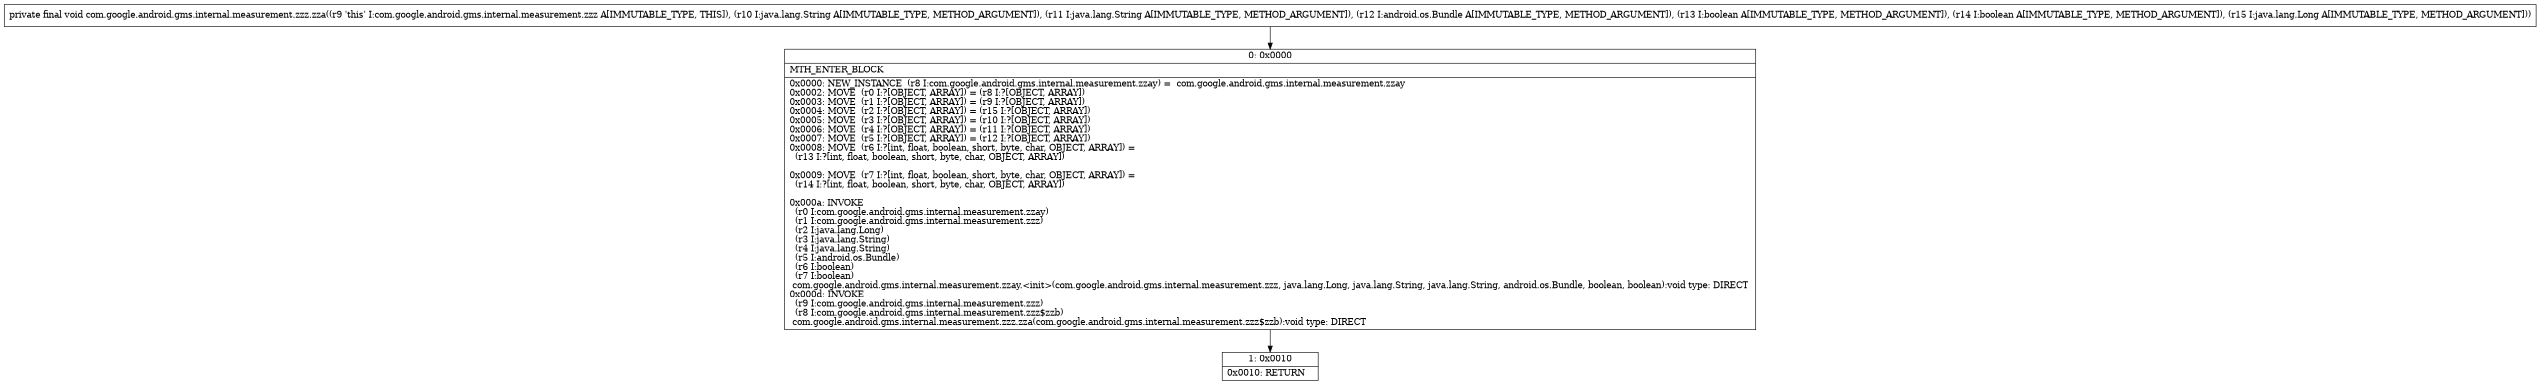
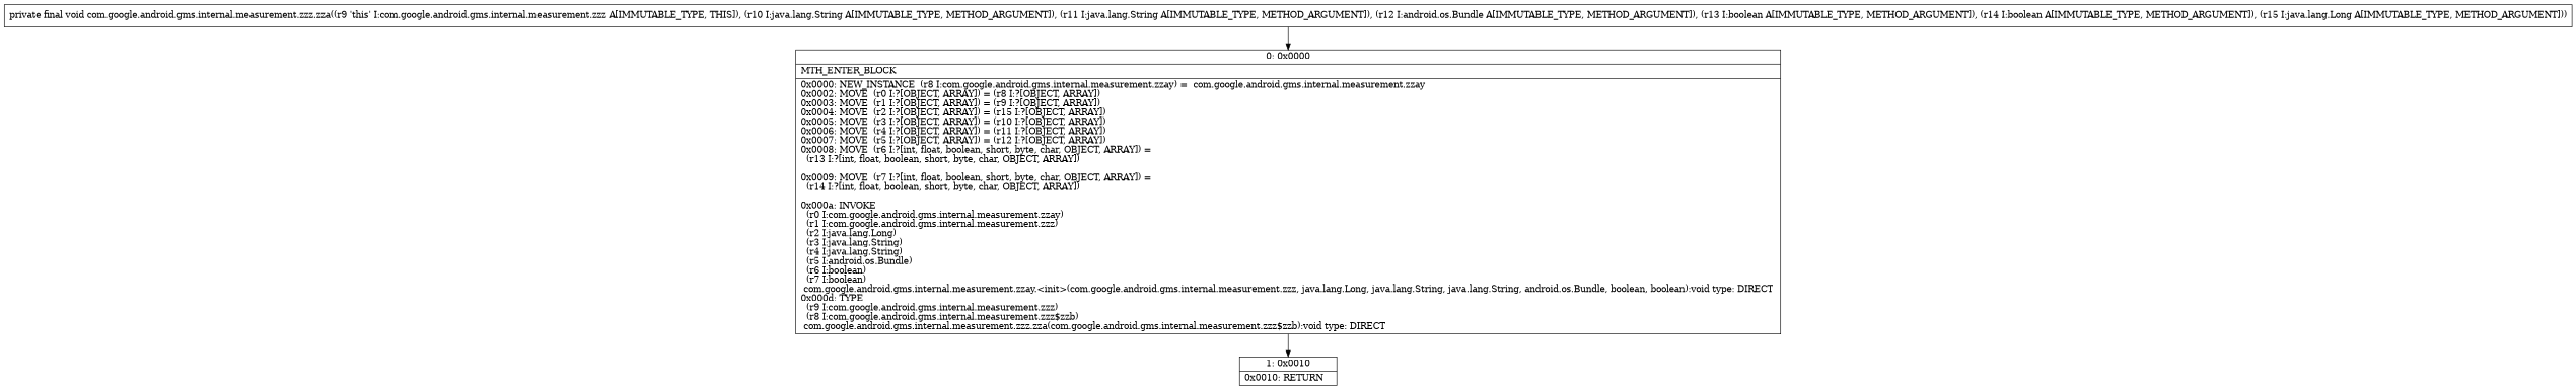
  digraph {
    node [shape=record]
-   n1 [label="{0\:\ 0x0000|MTH_ENTER_BLOCK\l|0x0000: NEW_INSTANCE  (r8 I:com.google.android.gms.internal.measurement.zzay) =  com.google.android.gms.internal.measurement.zzay \l0x0002: MOVE  (r0 I:?[OBJECT, ARRAY]) = (r8 I:?[OBJECT, ARRAY]) \l0x0003: MOVE  (r1 I:?[OBJECT, ARRAY]) = (r9 I:?[OBJECT, ARRAY]) \l0x0004: MOVE  (r2 I:?[OBJECT, ARRAY]) = (r15 I:?[OBJECT, ARRAY]) \l0x0005: MOVE  (r3 I:?[OBJECT, ARRAY]) = (r10 I:?[OBJECT, ARRAY]) \l0x0006: MOVE  (r4 I:?[OBJECT, ARRAY]) = (r11 I:?[OBJECT, ARRAY]) \l0x0007: MOVE  (r5 I:?[OBJECT, ARRAY]) = (r12 I:?[OBJECT, ARRAY]) \l0x0008: MOVE  (r6 I:?[int, float, boolean, short, byte, char, OBJECT, ARRAY]) = \l  (r13 I:?[int, float, boolean, short, byte, char, OBJECT, ARRAY])\l \l0x0009: MOVE  (r7 I:?[int, float, boolean, short, byte, char, OBJECT, ARRAY]) = \l  (r14 I:?[int, float, boolean, short, byte, char, OBJECT, ARRAY])\l \l0x000a: INVOKE  \l  (r0 I:com.google.android.gms.internal.measurement.zzay)\l  (r1 I:com.google.android.gms.internal.measurement.zzz)\l  (r2 I:java.lang.Long)\l  (r3 I:java.lang.String)\l  (r4 I:java.lang.String)\l  (r5 I:android.os.Bundle)\l  (r6 I:boolean)\l  (r7 I:boolean)\l com.google.android.gms.internal.measurement.zzay.\<init\>(com.google.android.gms.internal.measurement.zzz, java.lang.Long, java.lang.String, java.lang.String, android.os.Bundle, boolean, boolean):void type: DIRECT \l0x000d: INVOKE  \l  (r9 I:com.google.android.gms.internal.measurement.zzz)\l  (r8 I:com.google.android.gms.internal.measurement.zzz$zzb)\l com.google.android.gms.internal.measurement.zzz.zza(com.google.android.gms.internal.measurement.zzz$zzb):void type: DIRECT \l}"]
+   n1 [label="{0\:\ 0x0000|MTH_ENTER_BLOCK\l|0x0000: NEW_INSTANCE  (r8 I:com.google.android.gms.internal.measurement.zzay) =  com.google.android.gms.internal.measurement.zzay \l0x0002: MOVE  (r0 I:?[OBJECT, ARRAY]) = (r8 I:?[OBJECT, ARRAY]) \l0x0003: MOVE  (r1 I:?[OBJECT, ARRAY]) = (r9 I:?[OBJECT, ARRAY]) \l0x0004: MOVE  (r2 I:?[OBJECT, ARRAY]) = (r15 I:?[OBJECT, ARRAY]) \l0x0005: MOVE  (r3 I:?[OBJECT, ARRAY]) = (r10 I:?[OBJECT, ARRAY]) \l0x0006: MOVE  (r4 I:?[OBJECT, ARRAY]) = (r11 I:?[OBJECT, ARRAY]) \l0x0007: MOVE  (r5 I:?[OBJECT, ARRAY]) = (r12 I:?[OBJECT, ARRAY]) \l0x0008: MOVE  (r6 I:?[int, float, boolean, short, byte, char, OBJECT, ARRAY]) = \l  (r13 I:?[int, float, boolean, short, byte, char, OBJECT, ARRAY])\l \l0x0009: MOVE  (r7 I:?[int, float, boolean, short, byte, char, OBJECT, ARRAY]) = \l  (r14 I:?[int, float, boolean, short, byte, char, OBJECT, ARRAY])\l \l0x000a: INVOKE  \l  (r0 I:com.google.android.gms.internal.measurement.zzay)\l  (r1 I:com.google.android.gms.internal.measurement.zzz)\l  (r2 I:java.lang.Long)\l  (r3 I:java.lang.String)\l  (r4 I:java.lang.String)\l  (r5 I:android.os.Bundle)\l  (r6 I:boolean)\l  (r7 I:boolean)\l com.google.android.gms.internal.measurement.zzay.\<init\>(com.google.android.gms.internal.measurement.zzz, java.lang.Long, java.lang.String, java.lang.String, android.os.Bundle, boolean, boolean):void type: DIRECT \l0x000d: TYPE  \l  (r9 I:com.google.android.gms.internal.measurement.zzz)\l  (r8 I:com.google.android.gms.internal.measurement.zzz$zzb)\l com.google.android.gms.internal.measurement.zzz.zza(com.google.android.gms.internal.measurement.zzz$zzb):void type: DIRECT \l}"]
    n2 [label="{1\:\ 0x0010|0x0010: RETURN   \l}"]
    n3 [label="{private final void com.google.android.gms.internal.measurement.zzz.zza((r9 'this' I:com.google.android.gms.internal.measurement.zzz A[IMMUTABLE_TYPE, THIS]), (r10 I:java.lang.String A[IMMUTABLE_TYPE, METHOD_ARGUMENT]), (r11 I:java.lang.String A[IMMUTABLE_TYPE, METHOD_ARGUMENT]), (r12 I:android.os.Bundle A[IMMUTABLE_TYPE, METHOD_ARGUMENT]), (r13 I:boolean A[IMMUTABLE_TYPE, METHOD_ARGUMENT]), (r14 I:boolean A[IMMUTABLE_TYPE, METHOD_ARGUMENT]), (r15 I:java.lang.Long A[IMMUTABLE_TYPE, METHOD_ARGUMENT])) }"]
    n1 -> n2
    n3 -> n1
  }
